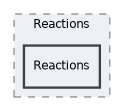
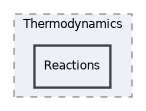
  digraph {
    compound=true
    n1 [color=grey25 fillcolor="#edf0f7" fontname=Helvetica fontsize=10 label=Reactions shape=box style="filled,bold,"]
    subgraph cluster_1 {
      bgcolor="#edf0f7"
      fontname=Helvetica
      fontsize=10
-     label=Reactions
+     label=Thermodynamics
      pencolor=grey50
      style="filled,dashed,"
      n1
    }
  }
